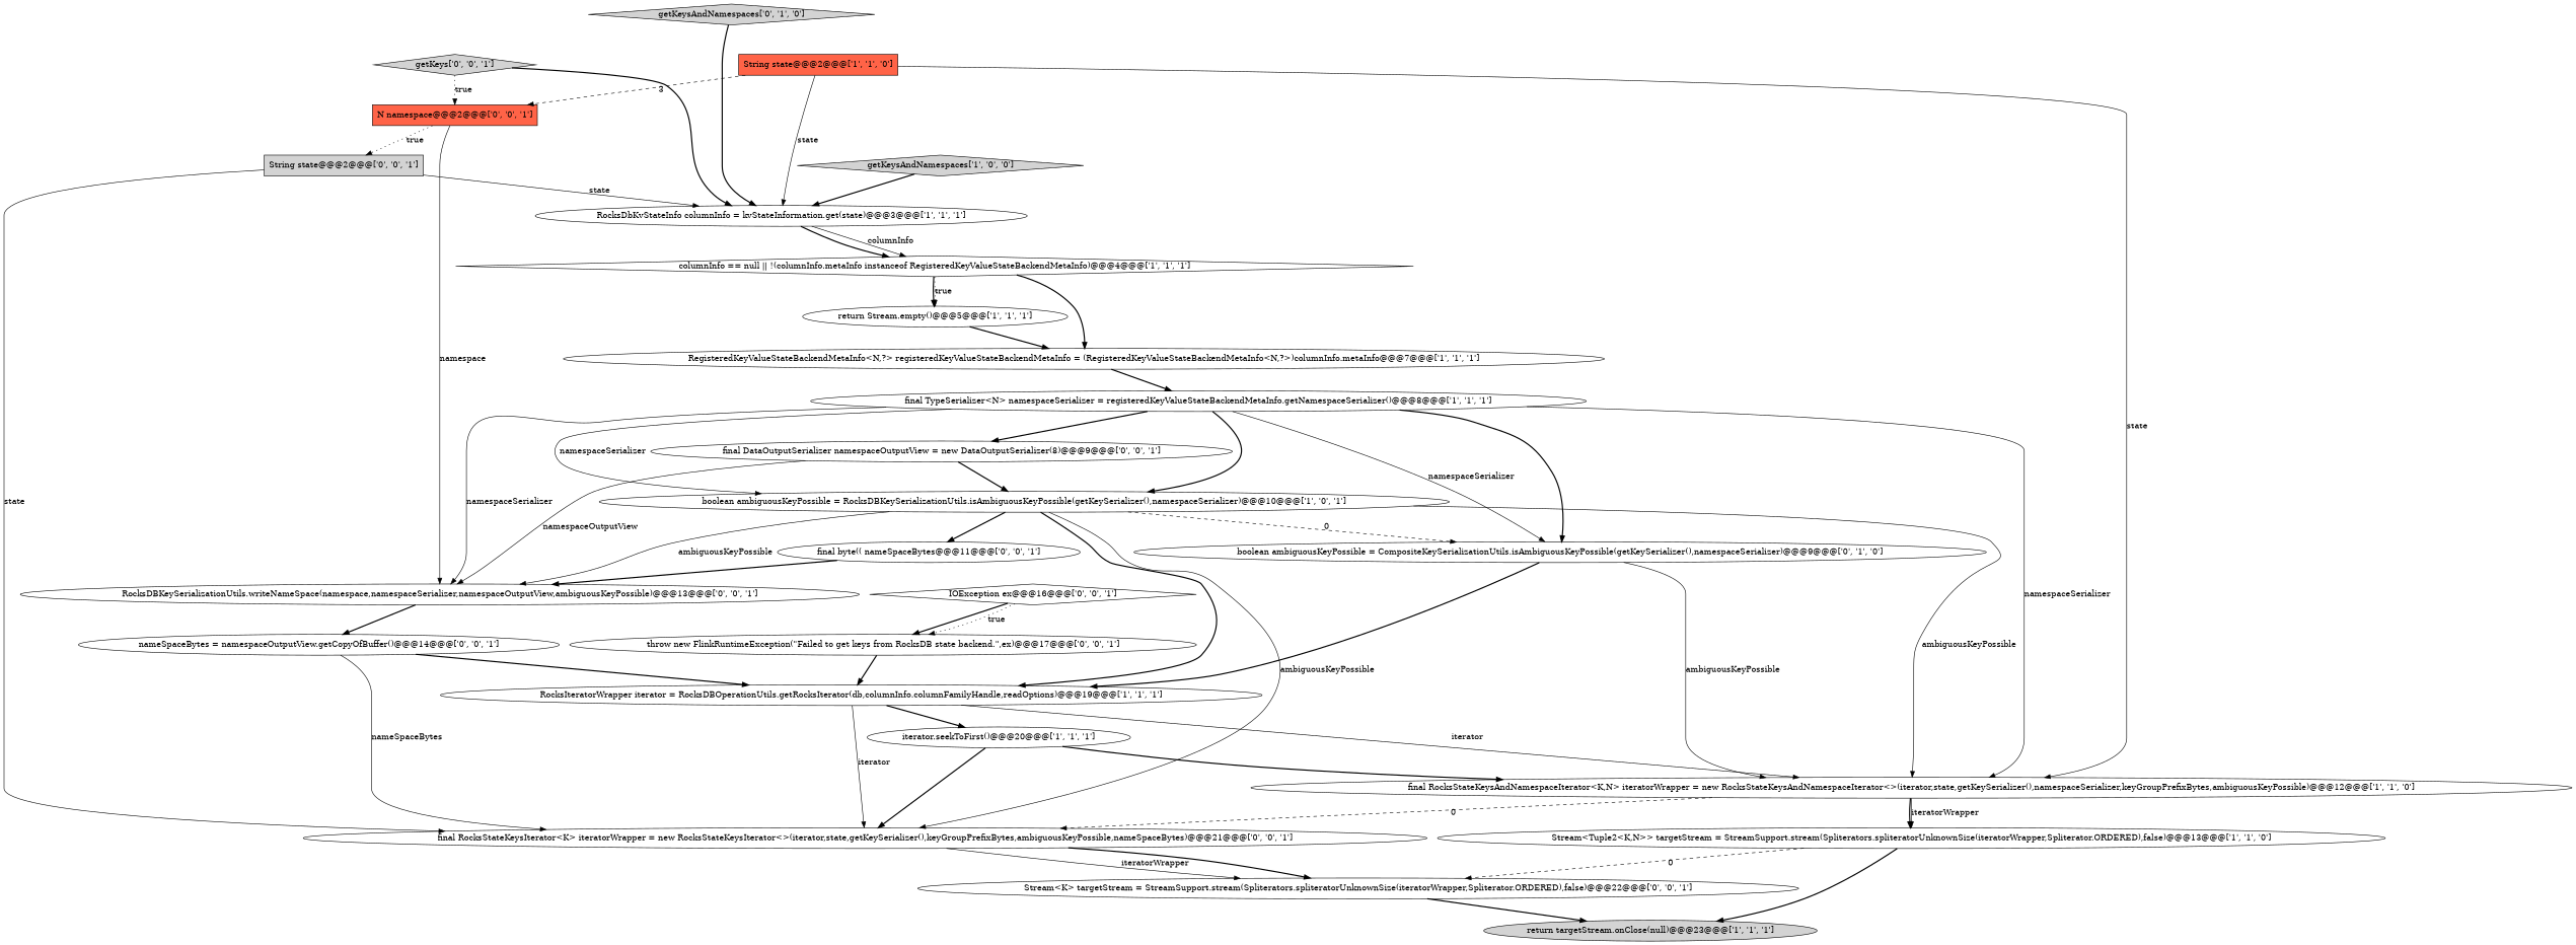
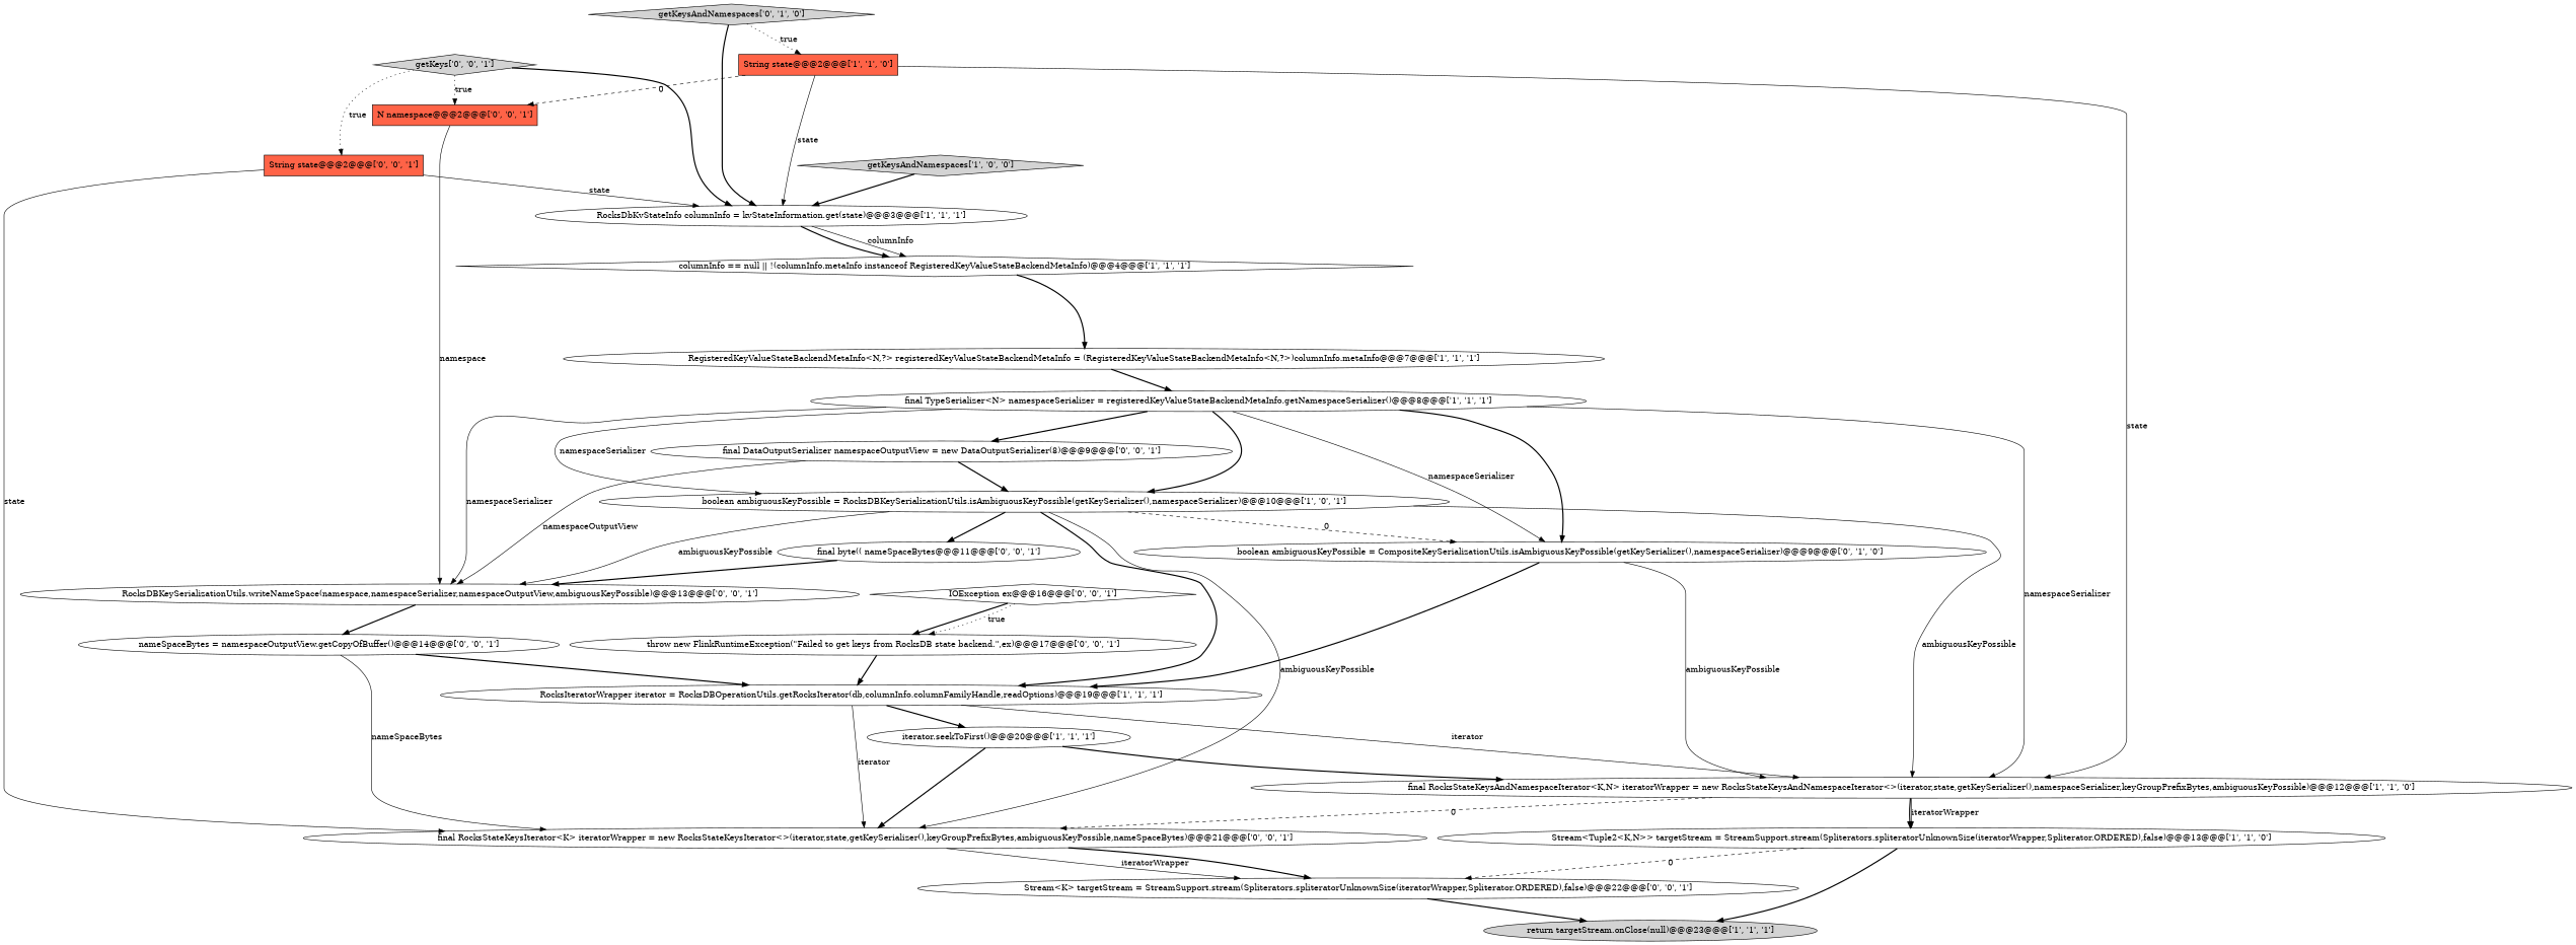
  digraph {
    node [fillcolor=white shape=ellipse style=filled]
    edge [style=bold]
    n1 [label="iterator.seekToFirst()@@@20@@@['1', '1', '1']"]
    n2 [label="final RocksStateKeysAndNamespaceIterator<K,N> iteratorWrapper = new RocksStateKeysAndNamespaceIterator<>(iterator,state,getKeySerializer(),namespaceSerializer,keyGroupPrefixBytes,ambiguousKeyPossible)@@@12@@@['1', '1', '0']"]
    n3 [label="final RocksStateKeysIterator<K> iteratorWrapper = new RocksStateKeysIterator<>(iterator,state,getKeySerializer(),keyGroupPrefixBytes,ambiguousKeyPossible,nameSpaceBytes)@@@21@@@['0', '0', '1']"]
    n4 [label="Stream<Tuple2<K,N>> targetStream = StreamSupport.stream(Spliterators.spliteratorUnknownSize(iteratorWrapper,Spliterator.ORDERED),false)@@@13@@@['1', '1', '0']"]
    n5 [label="Stream<K> targetStream = StreamSupport.stream(Spliterators.spliteratorUnknownSize(iteratorWrapper,Spliterator.ORDERED),false)@@@22@@@['0', '0', '1']"]
    n6 [fillcolor=lightgray label="return targetStream.onClose(null)@@@23@@@['1', '1', '1']"]
    n7 [label="RocksDBKeySerializationUtils.writeNameSpace(namespace,namespaceSerializer,namespaceOutputView,ambiguousKeyPossible)@@@13@@@['0', '0', '1']"]
    n8 [label="nameSpaceBytes = namespaceOutputView.getCopyOfBuffer()@@@14@@@['0', '0', '1']"]
    n9 [label="RocksIteratorWrapper iterator = RocksDBOperationUtils.getRocksIterator(db,columnInfo.columnFamilyHandle,readOptions)@@@19@@@['1', '1', '1']"]
-   n10 [fillcolor=lightgray label="String state@@@2@@@['0', '0', '1']" shape=box]
+   n10 [fillcolor=tomato label="String state@@@2@@@['0', '0', '1']" shape=box]
    n11 [label="RocksDbKvStateInfo columnInfo = kvStateInformation.get(state)@@@3@@@['1', '1', '1']"]
    n12 [label="columnInfo == null || !(columnInfo.metaInfo instanceof RegisteredKeyValueStateBackendMetaInfo)@@@4@@@['1', '1', '1']" shape=diamond]
    n13 [label="final TypeSerializer<N> namespaceSerializer = registeredKeyValueStateBackendMetaInfo.getNamespaceSerializer()@@@8@@@['1', '1', '1']"]
    n14 [label="boolean ambiguousKeyPossible = CompositeKeySerializationUtils.isAmbiguousKeyPossible(getKeySerializer(),namespaceSerializer)@@@9@@@['0', '1', '0']"]
    n15 [label="boolean ambiguousKeyPossible = RocksDBKeySerializationUtils.isAmbiguousKeyPossible(getKeySerializer(),namespaceSerializer)@@@10@@@['1', '0', '1']"]
    n16 [label="final DataOutputSerializer namespaceOutputView = new DataOutputSerializer(8)@@@9@@@['0', '0', '1']"]
    n17 [label="final byte(( nameSpaceBytes@@@11@@@['0', '0', '1']"]
    n18 [fillcolor=tomato label="String state@@@2@@@['1', '1', '0']" shape=box]
    n19 [fillcolor=tomato label="N namespace@@@2@@@['0', '0', '1']" shape=box]
-   n20 [label="return Stream.empty()@@@5@@@['1', '1', '1']"]
    n21 [label="RegisteredKeyValueStateBackendMetaInfo<N,?> registeredKeyValueStateBackendMetaInfo = (RegisteredKeyValueStateBackendMetaInfo<N,?>)columnInfo.metaInfo@@@7@@@['1', '1', '1']"]
    n22 [label="IOException ex@@@16@@@['0', '0', '1']" shape=diamond]
    n23 [label="throw new FlinkRuntimeException(\"Failed to get keys from RocksDB state backend.\",ex)@@@17@@@['0', '0', '1']"]
    n24 [fillcolor=lightgray label="getKeys['0', '0', '1']" shape=diamond]
    n25 [fillcolor=lightgray label="getKeysAndNamespaces['1', '0', '0']" shape=diamond]
    n26 [fillcolor=lightgray label="getKeysAndNamespaces['0', '1', '0']" shape=diamond]
    n1 -> n2
    n1 -> n3
    n2 -> n3 [label=0 style=dashed]
    n2 -> n4
    n2 -> n4 [label=iteratorWrapper style=solid]
    n3 -> n5
    n3 -> n5 [label=iteratorWrapper style=solid]
    n4 -> n5 [label=0 style=dashed]
    n4 -> n6
    n5 -> n6
    n7 -> n8
    n8 -> n3 [label=nameSpaceBytes style=solid]
    n8 -> n9
    n9 -> n1
    n9 -> n2 [label=iterator style=solid]
    n9 -> n3 [label=iterator style=solid]
    n10 -> n3 [label=state style=solid]
    n10 -> n11 [label=state style=solid]
    n11 -> n12 [label=columnInfo style=solid]
    n11 -> n12
-   n12 -> n20 [label=true style=dotted]
-   n12 -> n20
    n12 -> n21
    n13 -> n2 [label=namespaceSerializer style=solid]
    n13 -> n7 [label=namespaceSerializer style=solid]
    n13 -> n14
    n13 -> n14 [label=namespaceSerializer style=solid]
    n13 -> n15 [label=namespaceSerializer style=solid]
    n13 -> n15
    n13 -> n16
    n14 -> n2 [label=ambiguousKeyPossible style=solid]
    n14 -> n9
    n15 -> n2 [label=ambiguousKeyPossible style=solid]
    n15 -> n3 [label=ambiguousKeyPossible style=solid]
    n15 -> n7 [label=ambiguousKeyPossible style=solid]
    n15 -> n9
    n15 -> n14 [label=0 style=dashed]
    n15 -> n17
    n16 -> n7 [label=namespaceOutputView style=solid]
    n16 -> n15
    n17 -> n7
    n18 -> n2 [label=state style=solid]
    n18 -> n11 [label=state style=solid]
-   n18 -> n19 [label=3 style=dashed]
+   n18 -> n19 [label=0 style=dashed]
    n19 -> n7 [label=namespace style=solid]
-   n20 -> n21
    n21 -> n13
    n22 -> n23
    n22 -> n23 [label=true style=dotted]
    n23 -> n9
-   n19 -> n10 [label=true style=dotted]
+   n24 -> n10 [label=true style=dotted]
    n24 -> n11
    n24 -> n19 [label=true style=dotted]
    n25 -> n11
    n26 -> n11
+   n26 -> n18 [label=true style=dotted]
  }
